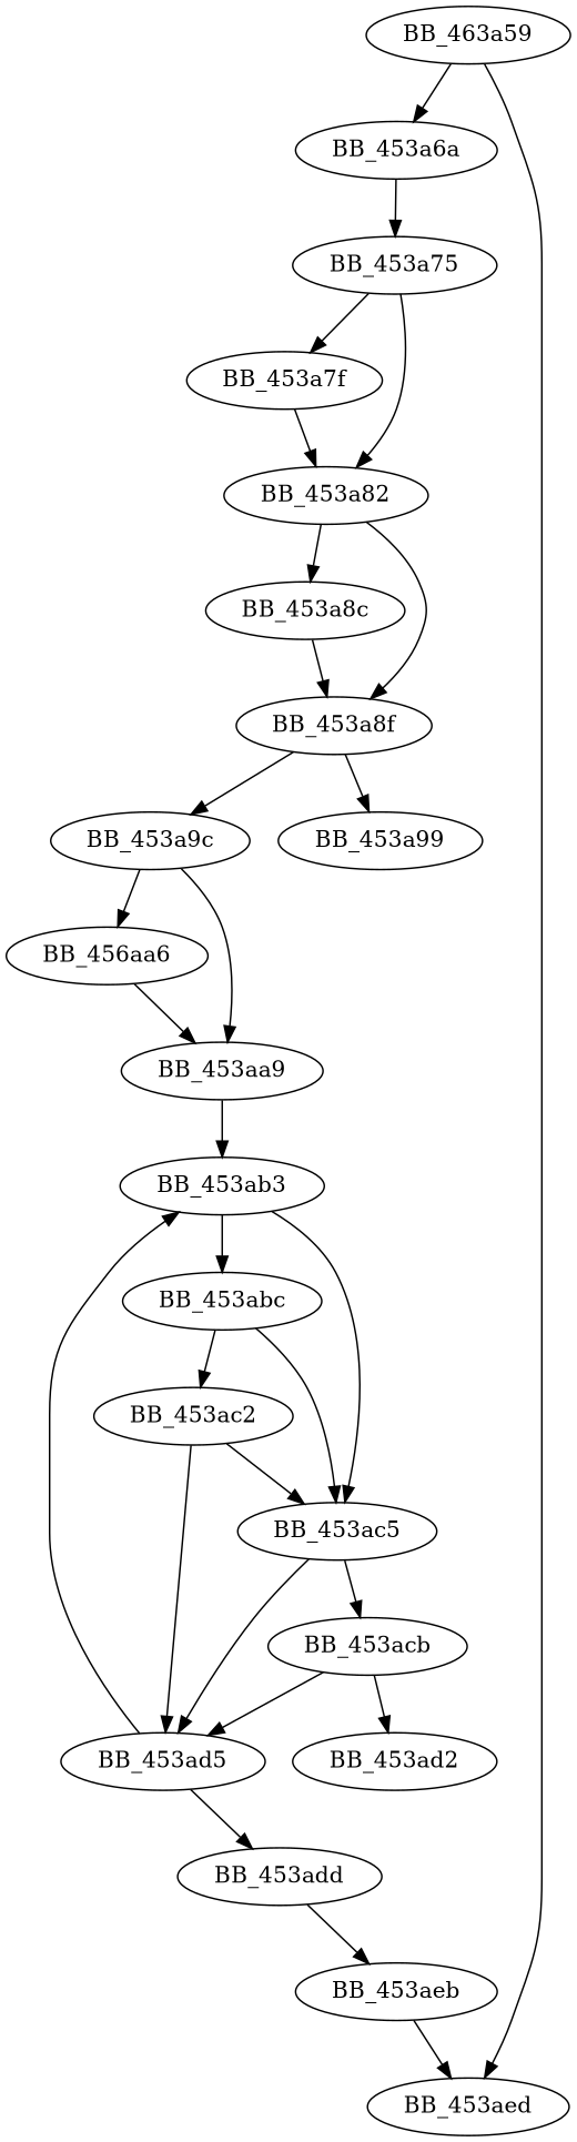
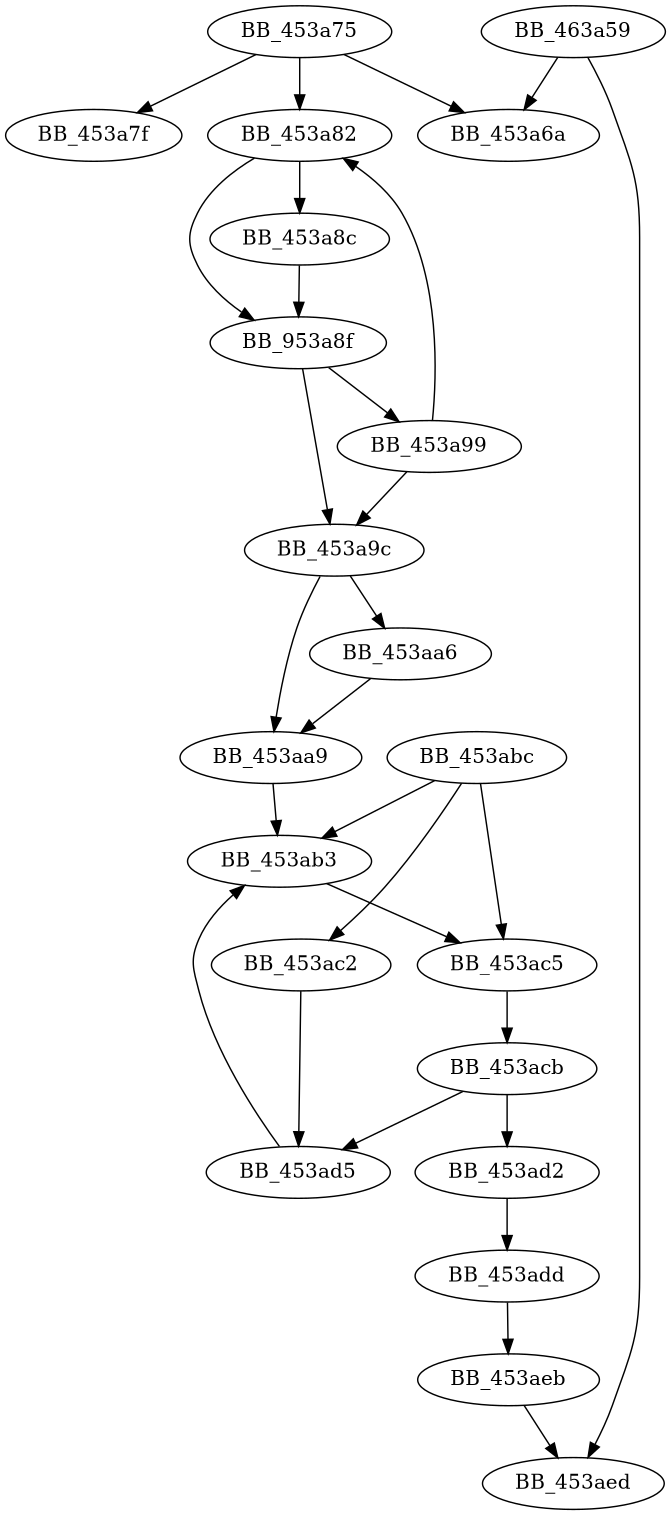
  digraph {
    n1 [label=BB_463a59]
    BB_453a6a
    BB_453aed
    BB_453a75
    BB_453a7f
    BB_453a82
    BB_453a8c
-   BB_453a8f
+   BB_453a8f [label=BB_953a8f]
    BB_453a99
    BB_453a9c
-   BB_453aa6 [label=BB_456aa6]
+   BB_453aa6
    BB_453aa9
    BB_453ab3
    BB_453abc
    BB_453ac5
    BB_453ac2
    BB_453acb
    BB_453ad5
    BB_453ad2
    BB_453add
    BB_453aeb
    n1 -> BB_453a6a
    n1 -> BB_453aed
-   BB_453a6a -> BB_453a75
+   BB_453a75 -> BB_453a6a
    BB_453a75 -> BB_453a7f
    BB_453a75 -> BB_453a82
-   BB_453a7f -> BB_453a82
+   BB_453a99 -> BB_453a82
    BB_453a82 -> BB_453a8c
    BB_453a82 -> BB_453a8f
    BB_453a8c -> BB_453a8f
    BB_453a8f -> BB_453a99
    BB_453a8f -> BB_453a9c
+   BB_453a99 -> BB_453a9c
    BB_453a9c -> BB_453aa6
    BB_453a9c -> BB_453aa9
    BB_453aa6 -> BB_453aa9
    BB_453aa9 -> BB_453ab3
-   BB_453ab3 -> BB_453abc
+   BB_453abc -> BB_453ab3
    BB_453ab3 -> BB_453ac5
    BB_453abc -> BB_453ac5
    BB_453abc -> BB_453ac2
    BB_453ac5 -> BB_453acb
-   BB_453ac5 -> BB_453ad5
-   BB_453ac2 -> BB_453ac5
    BB_453ac2 -> BB_453ad5
    BB_453acb -> BB_453ad5
    BB_453acb -> BB_453ad2
    BB_453ad5 -> BB_453ab3
-   BB_453ad5 -> BB_453add
+   BB_453ad2 -> BB_453add
    BB_453add -> BB_453aeb
    BB_453aeb -> BB_453aed
  }
